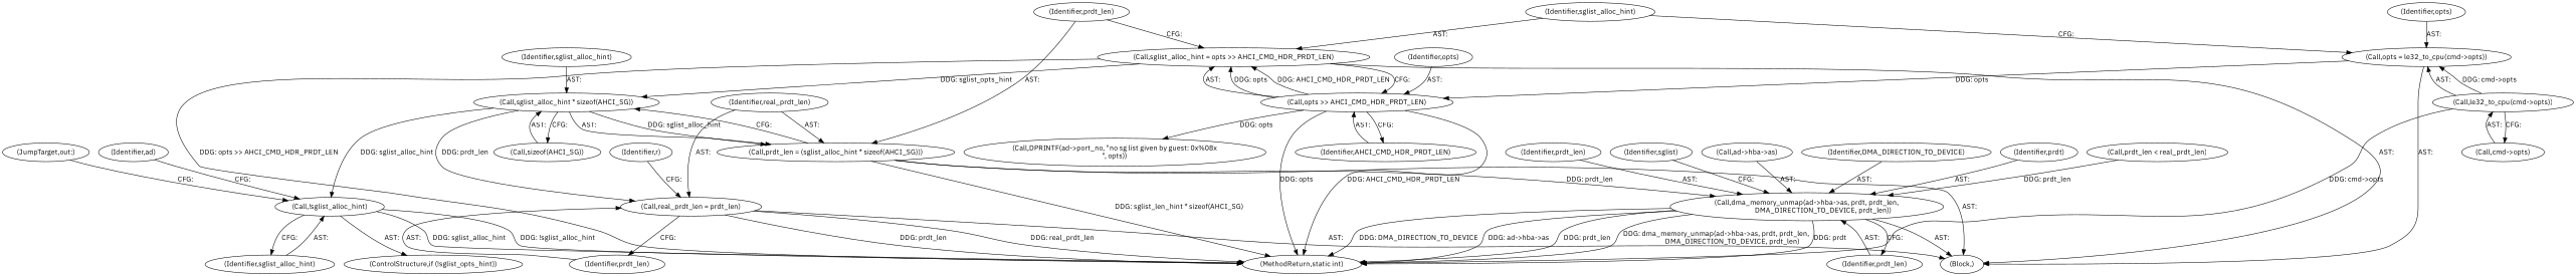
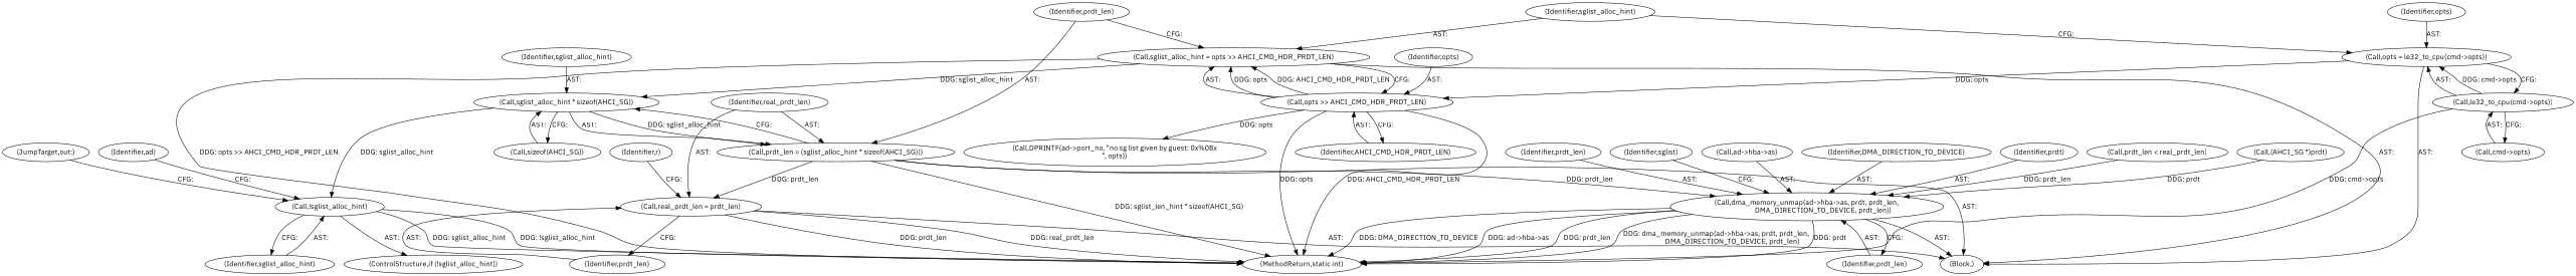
  digraph {
    fontname="IBM Plex Sans"
    node [fontname="IBM Plex Sans"]
    edge [fontname="IBM Plex Sans"]
    n1 [label="(Call,sglist_alloc_hint * sizeof(AHCI_SG))"]
    n2 [label="(Call,prdt_len = (sglist_alloc_hint * sizeof(AHCI_SG)))"]
    n3 [label="(Call,!sglist_alloc_hint)"]
    n4 [label="(Call,sizeof(AHCI_SG))"]
    n5 [label="(MethodReturn,static int)"]
    n6 [label="(Block,)"]
    n7 [label="(Call,real_prdt_len = prdt_len)"]
    n8 [label="(Call,dma_memory_unmap(ad->hba->as, prdt, prdt_len,\n                     DMA_DIRECTION_TO_DEVICE, prdt_len))"]
    n9 [label="(Identifier,sglist_alloc_hint)"]
-   n10 [label="(ControlStructure,if (!sglist_opts_hint))"]
+   n10 [label="(ControlStructure,if (!sglist_alloc_hint))"]
    n11 [label="(Call,sglist_alloc_hint = opts >> AHCI_CMD_HDR_PRDT_LEN)"]
    n12 [label="(Call,opts >> AHCI_CMD_HDR_PRDT_LEN)"]
    n13 [label="(Call,DPRINTF(ad->port_no, \"no sg list given by guest: 0x%08x\n\", opts))"]
    n14 [label="(Identifier,AHCI_CMD_HDR_PRDT_LEN)"]
    n15 [label="(Call,opts = le32_to_cpu(cmd->opts))"]
    n16 [label="(Call,le32_to_cpu(cmd->opts))"]
    n17 [label="(Call,cmd->opts)"]
    n18 [label="(Identifier,prdt_len)"]
    n19 [label="(Identifier,prdt_len)"]
    n20 [label="(JumpTarget,out:)"]
    n21 [label="(Identifier,opts)"]
    n22 [label="(Identifier,real_prdt_len)"]
    n23 [label="(Identifier,prdt)"]
    n24 [label="(Call,prdt_len < real_prdt_len)"]
+   n25 [label="(Call,(AHCI_SG *)prdt)"]
    n26 [label="(Identifier,prdt_len)"]
    n27 [label="(Identifier,opts)"]
    n28 [label="(Identifier,prdt_len)"]
    n29 [label="(Identifier,sglist)"]
    n30 [label="(Call,ad->hba->as)"]
    n31 [label="(Identifier,sglist_alloc_hint)"]
    n32 [label="(Identifier,DMA_DIRECTION_TO_DEVICE)"]
    n33 [label="(Identifier,sglist_alloc_hint)"]
    n34 [label="(Identifier,ad)"]
    n35 [label="(Identifier,r)"]
    n1 -> n2 [label="AST: "]
    n1 -> n2 [label="DDG: sglist_alloc_hint"]
    n1 -> n3 [label="DDG: sglist_alloc_hint"]
    n1 -> n4 [label="CFG: "]
    n2 -> n1 [label="CFG: "]
    n2 -> n5 [label="DDG: sglist_len_hint * sizeof(AHCI_SG)"]
    n2 -> n6 [label="AST: "]
-   n1 -> n7 [label="DDG: prdt_len"]
+   n2 -> n7 [label="DDG: prdt_len"]
    n2 -> n8 [label="DDG: prdt_len"]
    n3 -> n5 [label="DDG: !sglist_alloc_hint"]
    n3 -> n5 [label="DDG: sglist_alloc_hint"]
    n3 -> n9 [label="CFG: "]
    n3 -> n10 [label="AST: "]
    n4 -> n1 [label="AST: "]
    n7 -> n5 [label="DDG: prdt_len"]
    n7 -> n5 [label="DDG: real_prdt_len"]
    n7 -> n6 [label="AST: "]
    n7 -> n18 [label="CFG: "]
    n8 -> n5 [label="DDG: prdt_len"]
    n8 -> n5 [label="DDG: dma_memory_unmap(ad->hba->as, prdt, prdt_len,\n                     DMA_DIRECTION_TO_DEVICE, prdt_len)"]
    n8 -> n5 [label="DDG: prdt"]
    n8 -> n5 [label="DDG: DMA_DIRECTION_TO_DEVICE"]
    n8 -> n5 [label="DDG: ad->hba->as"]
    n8 -> n6 [label="AST: "]
    n8 -> n19 [label="CFG: "]
    n9 -> n3 [label="AST: "]
-   n11 -> n1 [label="DDG: sglist_opts_hint"]
+   n11 -> n1 [label="DDG: sglist_alloc_hint"]
    n11 -> n5 [label="DDG: opts >> AHCI_CMD_HDR_PRDT_LEN"]
    n11 -> n6 [label="AST: "]
    n11 -> n12 [label="CFG: "]
    n12 -> n5 [label="DDG: opts"]
    n12 -> n5 [label="DDG: AHCI_CMD_HDR_PRDT_LEN"]
    n12 -> n11 [label="AST: "]
    n12 -> n11 [label="DDG: opts"]
    n12 -> n11 [label="DDG: AHCI_CMD_HDR_PRDT_LEN"]
    n12 -> n13 [label="DDG: opts"]
    n12 -> n14 [label="CFG: "]
    n14 -> n12 [label="AST: "]
    n15 -> n6 [label="AST: "]
    n15 -> n12 [label="DDG: opts"]
+   n15 -> n16 [label="CFG: "]
    n16 -> n5 [label="DDG: cmd->opts"]
    n16 -> n15 [label="AST: "]
    n16 -> n15 [label="DDG: cmd->opts"]
    n16 -> n17 [label="CFG: "]
    n17 -> n16 [label="AST: "]
    n18 -> n7 [label="AST: "]
    n19 -> n8 [label="AST: "]
    n20 -> n3 [label="CFG: "]
    n21 -> n12 [label="AST: "]
    n22 -> n2 [label="AST: "]
    n22 -> n7 [label="AST: "]
    n23 -> n8 [label="AST: "]
    n24 -> n8 [label="DDG: prdt_len"]
+   n25 -> n8 [label="DDG: prdt"]
    n26 -> n8 [label="AST: "]
    n27 -> n15 [label="AST: "]
    n28 -> n2 [label="AST: "]
    n28 -> n11 [label="CFG: "]
    n29 -> n8 [label="CFG: "]
    n30 -> n8 [label="AST: "]
    n31 -> n1 [label="AST: "]
    n32 -> n8 [label="AST: "]
    n33 -> n11 [label="AST: "]
    n33 -> n15 [label="CFG: "]
    n34 -> n3 [label="CFG: "]
    n35 -> n7 [label="CFG: "]
  }
